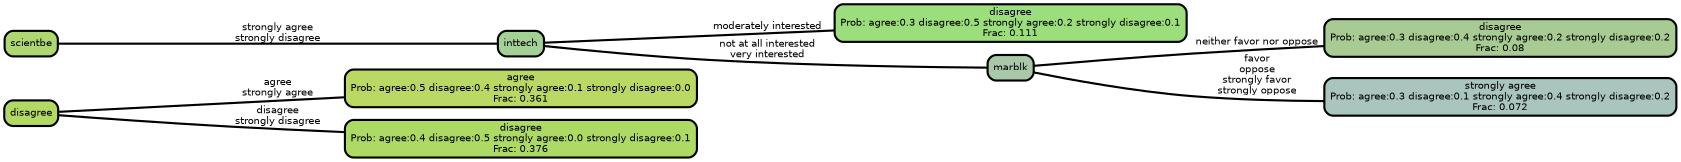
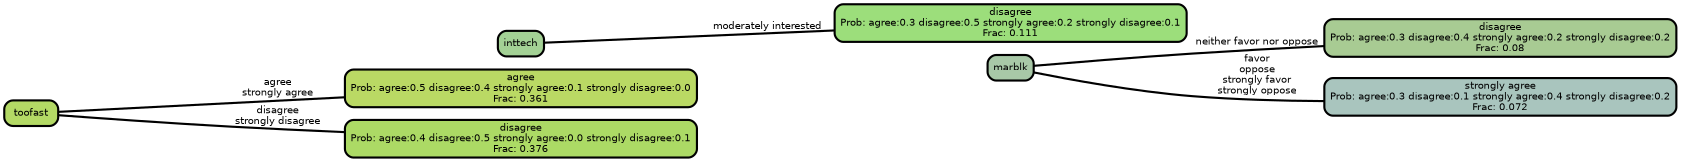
  graph {
    rankdir=LR
    ranksep="0 equally"
    splines=straight
    node [color=black fontcolor=black fontname=helvetica penwidth=3 shape=box style="filled, rounded"]
    edge [color=black fontname=helvetica penwidth=3]
    n1 [fillcolor="#bad964" label="agree\nProb: agree:0.5 disagree:0.4 strongly agree:0.1 strongly disagree:0.0\nFrac: 0.361"]
-   n2 [fillcolor="#b3d965" label=disagree]
+   n2 [fillcolor="#b3d965" label=toofast]
    n3 [fillcolor="#acda65" label="disagree\nProb: agree:0.4 disagree:0.5 strongly agree:0.0 strongly disagree:0.1\nFrac: 0.376"]
-   n4 [fillcolor="#afd771" label=scientbe]
    n5 [fillcolor="#a3d195" label=inttech]
    n6 [fillcolor="#9cde7b" label="disagree\nProb: agree:0.3 disagree:0.5 strongly agree:0.2 strongly disagree:0.1\nFrac: 0.111"]
    n7 [fillcolor="#a8c8a7" label=marblk]
    n8 [fillcolor="#a8cb93" label="disagree\nProb: agree:0.3 disagree:0.4 strongly agree:0.2 strongly disagree:0.2\nFrac: 0.08"]
    n9 [fillcolor="#a9c5be" label="strongly agree\nProb: agree:0.3 disagree:0.1 strongly agree:0.4 strongly disagree:0.2\nFrac: 0.072"]
    subgraph sub_1 {
      rank=same
    }
    n2 -- n1 [label=" agree\n strongly agree"]
    n2 -- n3 [label=" disagree\n strongly disagree"]
-   n4 -- n5 [label=" strongly agree\n strongly disagree"]
    n5 -- n6 [label=" moderately interested"]
-   n5 -- n7 [label=" not at all interested\n very interested"]
    n7 -- n8 [label=" neither favor nor oppose"]
    n7 -- n9 [label=" favor\n oppose\n strongly favor\n strongly oppose"]
  }
